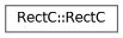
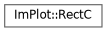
  digraph {
    rankdir=LR
-   n1 [color=grey40 fillcolor=white fontname=Helvetica fontsize=10 height=0.2 label="RectC::RectC" shape=box style=filled width=0.4]
+   n1 [color=grey40 fillcolor=white fontname=Helvetica fontsize=10 height=0.2 label="ImPlot::RectC" shape=box style=filled width=0.4]
  }
